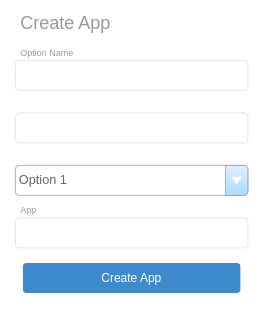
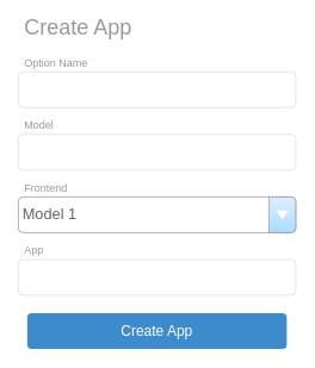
  <mxCell id="0" style=";html=1;" />
  <mxCell id="1" style=";html=1;" parent="0" />
  <mxCell id="2" value="Option Name" style="html=1;shadow=0;dashed=0;shape=mxgraph.bootstrap.rect;strokeColor=none;fillColor=none;fontColor=#999999;align=left;spacingLeft=5;whiteSpace=wrap;rounded=0;" parent="1" vertex="1"><mxGeometry x="20" y="60" width="200" height="20" as="geometry" /></mxCell>
  <mxCell id="3" value="" style="html=1;shadow=0;dashed=0;shape=mxgraph.bootstrap.rrect;rSize=5;strokeColor=#dddddd;;align=left;spacingLeft=10;fontSize=16;whiteSpace=wrap;rounded=0;" parent="1" vertex="1"><mxGeometry x="20" y="80" width="310" height="40" as="geometry" /></mxCell>
  <mxCell id="4" value="Create App" style="html=1;shadow=0;dashed=0;shape=mxgraph.bootstrap.rect;strokeColor=none;fillColor=none;fontColor=#999999;align=left;spacingLeft=5;whiteSpace=wrap;rounded=0;fontSize=24;" parent="1" vertex="1"><mxGeometry x="20" y="20" width="200" height="20" as="geometry" /></mxCell>
  <mxCell id="5" value="Create App" style="html=1;shadow=0;dashed=0;shape=mxgraph.bootstrap.rrect;align=center;rSize=5;strokeColor=none;fillColor=#3D8BCD;fontColor=#ffffff;fontSize=16;whiteSpace=wrap;rounded=0;" parent="1" vertex="1"><mxGeometry x="30" y="350" width="290" height="40" as="geometry" /></mxCell>
+ <mxCell id="6" value="Model" style="html=1;shadow=0;dashed=0;shape=mxgraph.bootstrap.rect;strokeColor=none;fillColor=none;fontColor=#999999;align=left;spacingLeft=5;whiteSpace=wrap;rounded=0;" parent="1" vertex="1"><mxGeometry x="20" y="130" width="200" height="20" as="geometry" /></mxCell>
  <mxCell id="7" value="" style="html=1;shadow=0;dashed=0;shape=mxgraph.bootstrap.rrect;rSize=5;strokeColor=#dddddd;;align=left;spacingLeft=10;fontSize=16;whiteSpace=wrap;rounded=0;" parent="1" vertex="1"><mxGeometry x="20" y="150" width="310" height="40" as="geometry" /></mxCell>
+ <mxCell id="8" value="Frontend" style="html=1;shadow=0;dashed=0;shape=mxgraph.bootstrap.rect;strokeColor=none;fillColor=none;fontColor=#999999;align=left;spacingLeft=5;whiteSpace=wrap;rounded=0;" parent="1" vertex="1"><mxGeometry x="20" y="200" width="200" height="20" as="geometry" /></mxCell>
  <mxCell id="9" value="App" style="html=1;shadow=0;dashed=0;shape=mxgraph.bootstrap.rect;strokeColor=none;fillColor=none;fontColor=#999999;align=left;spacingLeft=5;whiteSpace=wrap;rounded=0;" parent="1" vertex="1"><mxGeometry x="20" y="270" width="200" height="20" as="geometry" /></mxCell>
  <mxCell id="10" value="" style="html=1;shadow=0;dashed=0;shape=mxgraph.bootstrap.rrect;rSize=5;strokeColor=#dddddd;;align=left;spacingLeft=10;fontSize=16;whiteSpace=wrap;rounded=0;" parent="1" vertex="1"><mxGeometry x="20" y="290" width="310" height="40" as="geometry" /></mxCell>
- <mxCell id="11" value="Option 1" style="strokeWidth=1;shadow=0;dashed=0;align=center;html=1;shape=mxgraph.mockup.forms.comboBox;strokeColor=#999999;fillColor=#ddeeff;align=left;fillColor2=#aaddff;mainText=;fontColor=#666666;fontSize=17;spacingLeft=3;" parent="1" vertex="1"><mxGeometry x="20" y="220" width="310" height="40" as="geometry" /></mxCell>
+ <mxCell id="11" value="Model 1" style="strokeWidth=1;shadow=0;dashed=0;align=center;html=1;shape=mxgraph.mockup.forms.comboBox;strokeColor=#999999;fillColor=#ddeeff;align=left;fillColor2=#aaddff;mainText=;fontColor=#666666;fontSize=17;spacingLeft=3;" parent="1" vertex="1"><mxGeometry x="20" y="220" width="310" height="40" as="geometry" /></mxCell>
